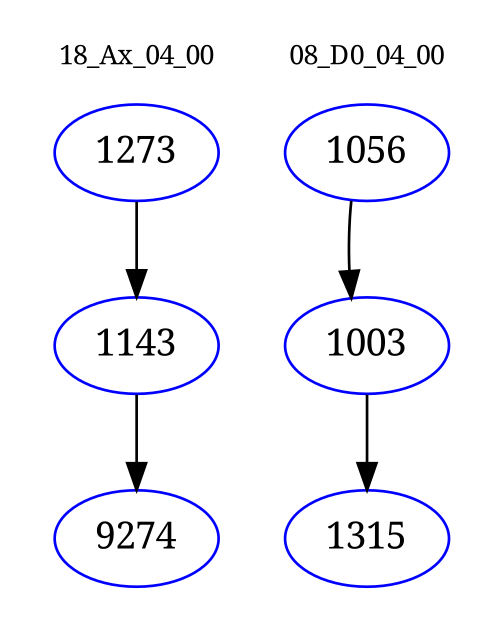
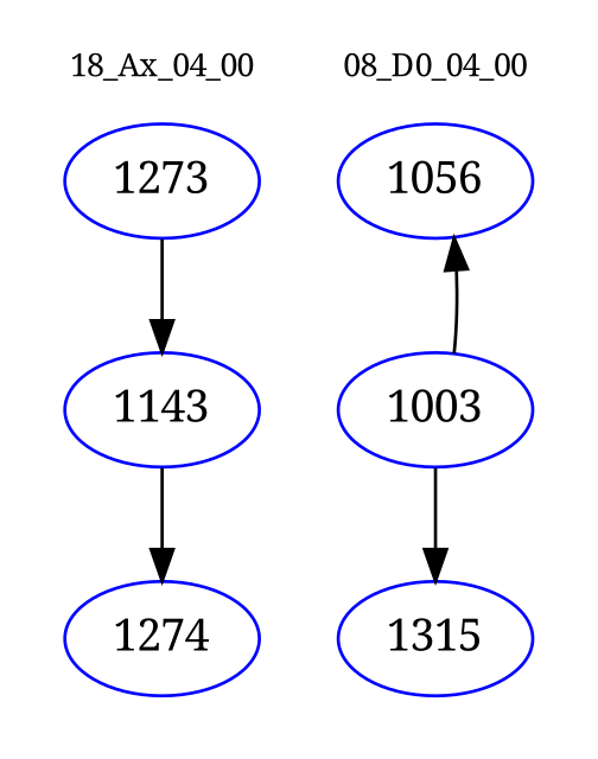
  digraph {
    fontname="Noto Serif"
    node [color=blue fontname="Noto Serif"]
    edge [color=black fontname="Noto Serif"]
    n1 [label=1273]
    n2 [label=1143]
-   n3 [label=9274]
+   n3 [label=1274]
    n4 [label=1056]
    n5 [label=1003]
    n6 [label=1315]
    subgraph cluster_1 {
      color=white
      fontsize=10
      label="18_Ax_04_00"
      n1
      n2
      n3
    }
    subgraph cluster_2 {
      color=white
      fontsize=10
      label="08_D0_04_00"
      n4
      n5
      n6
    }
    n1 -> n2
    n2 -> n3
-   n4 -> n5
+   n5 -> n4
    n5 -> n6
  }
